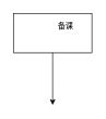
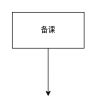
  <mxCell id="0" />
  <mxCell id="1" parent="0" />
  <mxCell id="2" value="" style="group" vertex="1" connectable="0" parent="1"><mxGeometry x="20" y="20" width="120" height="60" as="geometry" /></mxCell>
  <mxCell id="3" value="" style="rounded=0;whiteSpace=wrap;html=1;" vertex="1" parent="2"><mxGeometry width="120" height="60" as="geometry" /></mxCell>
- <mxCell id="4" value="备课" style="text;html=1;strokeColor=none;fillColor=none;align=center;verticalAlign=middle;whiteSpace=wrap;rounded=0;" vertex="1" parent="2"><mxGeometry x="60" y="10" width="40" height="20" as="geometry" /></mxCell>
+ <mxCell id="4" value="备课" style="text;html=1;strokeColor=none;fillColor=none;align=center;verticalAlign=middle;whiteSpace=wrap;rounded=0;" vertex="1" parent="2"><mxGeometry x="40" y="20" width="40" height="20" as="geometry" /></mxCell>
  <mxCell id="5" style="edgeStyle=orthogonalEdgeStyle;rounded=0;orthogonalLoop=1;jettySize=auto;html=1;exitX=0.5;exitY=1;exitDx=0;exitDy=0;" edge="1" parent="1" source="3"><mxGeometry relative="1" as="geometry"><mxPoint x="80" y="160" as="targetPoint" /></mxGeometry></mxCell>
